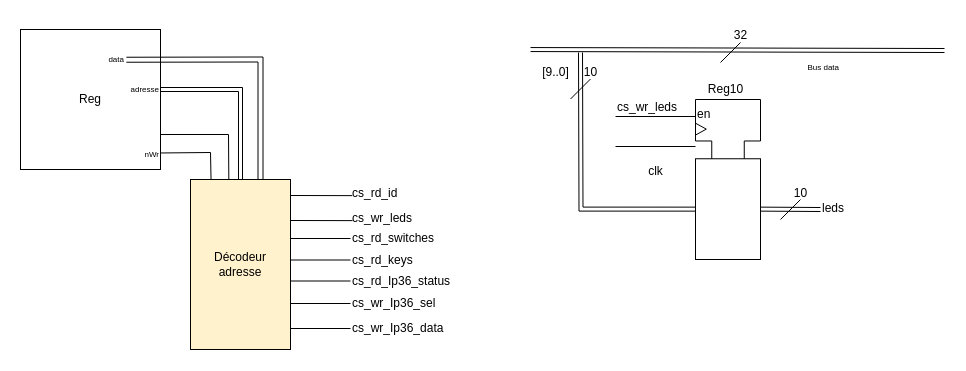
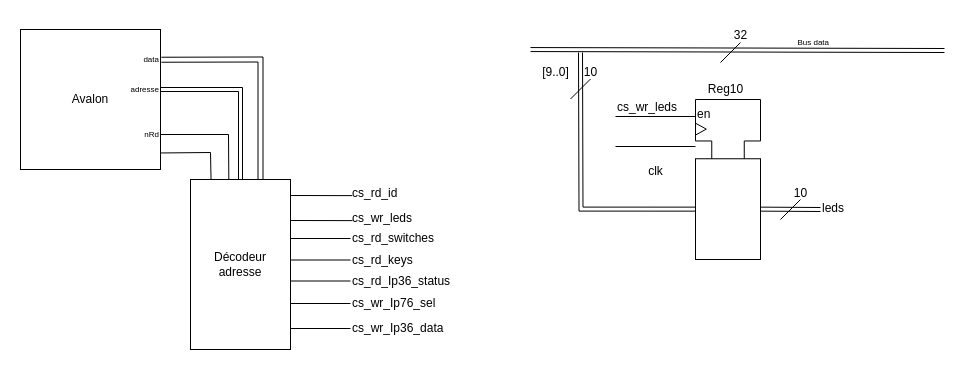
  <mxCell id="0" />
  <mxCell id="1" parent="0" />
- <mxCell id="2" value="Reg" style="whiteSpace=wrap;html=1;aspect=fixed;fontColor=#000000;" vertex="1" parent="1"><mxGeometry x="20" y="29" width="140" height="140" as="geometry" /></mxCell>
+ <mxCell id="2" value="Avalon" style="whiteSpace=wrap;html=1;aspect=fixed;fontColor=#000000;" vertex="1" parent="1"><mxGeometry x="20" y="29" width="140" height="140" as="geometry" /></mxCell>
  <mxCell id="3" value="" style="shape=link;endArrow=classic;html=1;rounded=0;width=5;entryX=0.75;entryY=0;entryDx=0;entryDy=0;fontColor=#000000;exitX=1.022;exitY=0.512;exitDx=0;exitDy=0;exitPerimeter=0;" edge="1" parent="1" source="8"><mxGeometry width="50" height="50" relative="1" as="geometry"><mxPoint x="260" y="59" as="sourcePoint" /><mxPoint x="260" y="179" as="targetPoint" /><Array as="points"><mxPoint x="260" y="59" /></Array></mxGeometry></mxCell>
  <mxCell id="4" value="" style="endArrow=none;html=1;rounded=0;entryX=1;entryY=0.75;entryDx=0;entryDy=0;exitX=0.354;exitY=-0.002;exitDx=0;exitDy=0;exitPerimeter=0;fontColor=#000000;" edge="1" parent="1" target="2"><mxGeometry width="50" height="50" relative="1" as="geometry"><mxPoint x="228.32" y="178.84" as="sourcePoint" /><mxPoint x="220" y="129" as="targetPoint" /><Array as="points"><mxPoint x="228" y="134" /></Array></mxGeometry></mxCell>
  <mxCell id="5" value="" style="endArrow=none;html=1;rounded=0;exitX=1;exitY=0.882;exitDx=0;exitDy=0;exitPerimeter=0;entryX=0.132;entryY=0.009;entryDx=0;entryDy=0;entryPerimeter=0;fontColor=#000000;" edge="1" parent="1" source="2"><mxGeometry width="50" height="50" relative="1" as="geometry"><mxPoint x="210" y="159" as="sourcePoint" /><mxPoint x="210.56" y="179.72" as="targetPoint" /><Array as="points"><mxPoint x="210" y="152" /></Array></mxGeometry></mxCell>
- <mxCell id="6" value="nWr" style="text;html=1;align=right;verticalAlign=middle;resizable=0;points=[];autosize=1;strokeColor=none;fillColor=none;fontSize=8;fontColor=#000000;" vertex="1" parent="1"><mxGeometry x="120" y="144" width="40" height="20" as="geometry" /></mxCell>
- <mxCell id="8" value="data" style="text;html=1;align=right;verticalAlign=middle;resizable=0;points=[];autosize=1;strokeColor=none;fillColor=none;fontSize=8;fontColor=#000000;" vertex="1" parent="1"><mxGeometry x="85" y="49" width="40" height="20" as="geometry" /></mxCell>
+ <mxCell id="7" value="nRd" style="text;html=1;align=right;verticalAlign=middle;resizable=0;points=[];autosize=1;strokeColor=none;fillColor=none;fontSize=8;fontColor=#000000;" vertex="1" parent="1"><mxGeometry x="120" y="124" width="40" height="20" as="geometry" /></mxCell>
+ <mxCell id="8" value="data" style="text;html=1;align=right;verticalAlign=middle;resizable=0;points=[];autosize=1;strokeColor=none;fillColor=none;fontSize=8;fontColor=#000000;" vertex="1" parent="1"><mxGeometry x="120" y="49" width="40" height="20" as="geometry" /></mxCell>
  <mxCell id="9" value="adresse" style="text;html=1;align=right;verticalAlign=middle;resizable=0;points=[];autosize=1;strokeColor=none;fillColor=none;fontSize=8;fontColor=#000000;" vertex="1" parent="1"><mxGeometry x="110" y="79" width="50" height="20" as="geometry" /></mxCell>
  <mxCell id="10" value="" style="shape=link;endArrow=classic;html=1;rounded=0;entryX=0.5;entryY=0;entryDx=0;entryDy=0;fontColor=#000000;" edge="1" parent="1"><mxGeometry width="50" height="50" relative="1" as="geometry"><mxPoint x="160" y="89" as="sourcePoint" /><mxPoint x="240" y="179" as="targetPoint" /><Array as="points"><mxPoint x="240" y="89" /></Array></mxGeometry></mxCell>
- <mxCell id="11" value="Décodeur&lt;br&gt;adresse" style="rounded=0;whiteSpace=wrap;html=1;fontColor=#000000;fillColor=#fff2cc;" vertex="1" parent="1"><mxGeometry x="190" y="179" width="100" height="170" as="geometry" /></mxCell>
+ <mxCell id="11" value="Décodeur&lt;br&gt;adresse" style="rounded=0;whiteSpace=wrap;html=1;fontColor=#000000;" vertex="1" parent="1"><mxGeometry x="190" y="179" width="100" height="170" as="geometry" /></mxCell>
  <mxCell id="12" value="" style="endArrow=none;html=1;rounded=0;entryX=0.025;entryY=0.571;entryDx=0;entryDy=0;entryPerimeter=0;fontColor=#000000;" edge="1" parent="1" target="13"><mxGeometry width="50" height="50" relative="1" as="geometry"><mxPoint x="290" y="220" as="sourcePoint" /><mxPoint x="370" y="226" as="targetPoint" /></mxGeometry></mxCell>
  <mxCell id="13" value="cs_wr_leds" style="text;html=1;align=left;verticalAlign=middle;resizable=0;points=[];autosize=1;strokeColor=none;fillColor=none;fontColor=#000000;" vertex="1" parent="1"><mxGeometry x="350" y="203" width="80" height="30" as="geometry" /></mxCell>
  <mxCell id="14" value="" style="endArrow=none;html=1;rounded=0;exitX=0.998;exitY=0.267;exitDx=0;exitDy=0;exitPerimeter=0;fontColor=#000000;" edge="1" parent="1" target="15"><mxGeometry width="50" height="50" relative="1" as="geometry"><mxPoint x="290" y="238" as="sourcePoint" /><mxPoint x="370" y="243" as="targetPoint" /></mxGeometry></mxCell>
  <mxCell id="15" value="cs_rd_switches" style="text;html=1;align=left;verticalAlign=middle;resizable=0;points=[];autosize=1;strokeColor=none;fillColor=none;fontColor=#000000;" vertex="1" parent="1"><mxGeometry x="350" y="223" width="110" height="30" as="geometry" /></mxCell>
  <mxCell id="16" value="" style="endArrow=none;html=1;rounded=0;exitX=0.998;exitY=0.267;exitDx=0;exitDy=0;exitPerimeter=0;fontColor=#000000;" edge="1" parent="1" target="17"><mxGeometry width="50" height="50" relative="1" as="geometry"><mxPoint x="290" y="259.5" as="sourcePoint" /><mxPoint x="370" y="264.5" as="targetPoint" /></mxGeometry></mxCell>
  <mxCell id="17" value="cs_rd_keys" style="text;html=1;align=left;verticalAlign=middle;resizable=0;points=[];autosize=1;strokeColor=none;fillColor=none;fontColor=#000000;" vertex="1" parent="1"><mxGeometry x="350" y="244.5" width="80" height="30" as="geometry" /></mxCell>
  <mxCell id="18" value="" style="endArrow=none;html=1;rounded=0;exitX=0.998;exitY=0.267;exitDx=0;exitDy=0;exitPerimeter=0;fontColor=#000000;" edge="1" parent="1" target="19"><mxGeometry width="50" height="50" relative="1" as="geometry"><mxPoint x="290" y="280.5" as="sourcePoint" /><mxPoint x="370" y="285.5" as="targetPoint" /></mxGeometry></mxCell>
  <mxCell id="19" value="cs_rd_Ip36_status" style="text;html=1;align=left;verticalAlign=middle;resizable=0;points=[];autosize=1;strokeColor=none;fillColor=none;fontColor=#000000;" vertex="1" parent="1"><mxGeometry x="350" y="265.5" width="120" height="30" as="geometry" /></mxCell>
  <mxCell id="20" value="" style="endArrow=none;html=1;rounded=0;exitX=0.998;exitY=0.267;exitDx=0;exitDy=0;exitPerimeter=0;fontColor=#000000;" edge="1" parent="1" target="21"><mxGeometry width="50" height="50" relative="1" as="geometry"><mxPoint x="290" y="303" as="sourcePoint" /><mxPoint x="370" y="308" as="targetPoint" /></mxGeometry></mxCell>
- <mxCell id="21" value="cs_wr_Ip36_sel" style="text;html=1;align=left;verticalAlign=middle;resizable=0;points=[];autosize=1;strokeColor=none;fillColor=none;fontColor=#000000;" vertex="1" parent="1"><mxGeometry x="350" y="288" width="110" height="30" as="geometry" /></mxCell>
+ <mxCell id="21" value="cs_wr_Ip76_sel" style="text;html=1;align=left;verticalAlign=middle;resizable=0;points=[];autosize=1;strokeColor=none;fillColor=none;fontColor=#000000;" vertex="1" parent="1"><mxGeometry x="350" y="288" width="110" height="30" as="geometry" /></mxCell>
  <mxCell id="22" value="" style="endArrow=none;html=1;rounded=0;exitX=0.998;exitY=0.267;exitDx=0;exitDy=0;exitPerimeter=0;fontColor=#000000;" edge="1" parent="1" target="23"><mxGeometry width="50" height="50" relative="1" as="geometry"><mxPoint x="290" y="328" as="sourcePoint" /><mxPoint x="370" y="333" as="targetPoint" /></mxGeometry></mxCell>
  <mxCell id="23" value="cs_wr_Ip36_data" style="text;html=1;align=left;verticalAlign=middle;resizable=0;points=[];autosize=1;strokeColor=none;fillColor=none;fontColor=#000000;" vertex="1" parent="1"><mxGeometry x="350" y="313" width="110" height="30" as="geometry" /></mxCell>
  <mxCell id="24" value="" style="endArrow=none;html=1;rounded=0;entryX=0.025;entryY=0.571;entryDx=0;entryDy=0;entryPerimeter=0;fontColor=#000000;" edge="1" parent="1" target="25"><mxGeometry width="50" height="50" relative="1" as="geometry"><mxPoint x="290" y="195" as="sourcePoint" /><mxPoint x="370" y="201" as="targetPoint" /></mxGeometry></mxCell>
  <mxCell id="25" value="cs_rd_id" style="text;html=1;align=left;verticalAlign=middle;resizable=0;points=[];autosize=1;strokeColor=none;fillColor=none;fontColor=#000000;" vertex="1" parent="1"><mxGeometry x="350" y="178" width="70" height="30" as="geometry" /></mxCell>
  <mxCell id="26" style="edgeStyle=orthogonalEdgeStyle;rounded=0;orthogonalLoop=1;jettySize=auto;html=1;exitX=0;exitY=0.5;exitDx=0;exitDy=0;shape=link;fontColor=#000000;" edge="1" parent="1" source="45"><mxGeometry relative="1" as="geometry"><mxPoint x="580" y="52" as="targetPoint" /></mxGeometry></mxCell>
  <mxCell id="27" value="" style="endArrow=none;html=1;rounded=0;endFill=0;fontColor=#000000;" edge="1" parent="1"><mxGeometry width="50" height="50" relative="1" as="geometry"><mxPoint x="615" y="116" as="sourcePoint" /><mxPoint x="695" y="116" as="targetPoint" /></mxGeometry></mxCell>
  <mxCell id="28" value="" style="endArrow=none;html=1;rounded=0;endFill=0;fontColor=#000000;" edge="1" parent="1"><mxGeometry width="50" height="50" relative="1" as="geometry"><mxPoint x="615" y="146" as="sourcePoint" /><mxPoint x="695" y="146" as="targetPoint" /></mxGeometry></mxCell>
  <mxCell id="29" value="clk" style="text;html=1;align=center;verticalAlign=middle;resizable=0;points=[];autosize=1;strokeColor=none;fillColor=none;fontColor=#000000;" vertex="1" parent="1"><mxGeometry x="635" y="156" width="40" height="30" as="geometry" /></mxCell>
  <mxCell id="30" value="cs_wr_leds" style="text;html=1;align=left;verticalAlign=middle;resizable=0;points=[];autosize=1;strokeColor=none;fillColor=none;fontColor=#000000;" vertex="1" parent="1"><mxGeometry x="615" y="92" width="80" height="30" as="geometry" /></mxCell>
- <mxCell id="31" value="Bus data" style="text;html=1;align=right;verticalAlign=middle;resizable=0;points=[];autosize=1;strokeColor=none;fillColor=none;fontSize=8;fontColor=#000000;" vertex="1" parent="1"><mxGeometry x="780" y="57" width="60" height="20" as="geometry" /></mxCell>
+ <mxCell id="31" value="Bus data" style="text;html=1;align=right;verticalAlign=middle;resizable=0;points=[];autosize=1;strokeColor=none;fillColor=none;fontSize=8;fontColor=#000000;" vertex="1" parent="1"><mxGeometry x="770" y="32" width="60" height="20" as="geometry" /></mxCell>
  <mxCell id="32" value="" style="endArrow=none;html=1;rounded=0;shape=link;entryX=1;entryY=0.5;entryDx=0;entryDy=0;fontColor=#000000;" edge="1" parent="1" target="45"><mxGeometry width="50" height="50" relative="1" as="geometry"><mxPoint x="820" y="209" as="sourcePoint" /><mxPoint x="850" y="282" as="targetPoint" /><Array as="points" /></mxGeometry></mxCell>
  <mxCell id="33" value="leds" style="text;html=1;align=left;verticalAlign=middle;resizable=0;points=[];autosize=1;strokeColor=none;fillColor=none;fontColor=#000000;" vertex="1" parent="1"><mxGeometry x="820" y="193" width="50" height="30" as="geometry" /></mxCell>
  <mxCell id="34" value="" style="endArrow=none;html=1;rounded=0;fontColor=#000000;" edge="1" parent="1"><mxGeometry width="50" height="50" relative="1" as="geometry"><mxPoint x="720" y="62" as="sourcePoint" /><mxPoint x="740" y="42" as="targetPoint" /></mxGeometry></mxCell>
  <mxCell id="35" value="32" style="text;html=1;align=center;verticalAlign=middle;resizable=0;points=[];autosize=1;strokeColor=none;fillColor=none;fontColor=#000000;" vertex="1" parent="1"><mxGeometry x="720" y="20" width="40" height="30" as="geometry" /></mxCell>
  <mxCell id="36" value="" style="endArrow=none;html=1;rounded=0;fontColor=#000000;" edge="1" parent="1"><mxGeometry width="50" height="50" relative="1" as="geometry"><mxPoint x="570" y="98.5" as="sourcePoint" /><mxPoint x="590" y="78.5" as="targetPoint" /></mxGeometry></mxCell>
  <mxCell id="37" value="10" style="text;html=1;align=center;verticalAlign=middle;resizable=0;points=[];autosize=1;strokeColor=none;fillColor=none;fontColor=#000000;" vertex="1" parent="1"><mxGeometry x="570" y="56.5" width="40" height="30" as="geometry" /></mxCell>
  <mxCell id="38" value="[9..0]" style="text;html=1;align=center;verticalAlign=middle;resizable=0;points=[];autosize=1;strokeColor=none;fillColor=none;fontColor=#000000;" vertex="1" parent="1"><mxGeometry x="530" y="56.5" width="50" height="30" as="geometry" /></mxCell>
  <mxCell id="39" value="" style="endArrow=none;html=1;rounded=0;fontColor=#000000;" edge="1" parent="1"><mxGeometry width="50" height="50" relative="1" as="geometry"><mxPoint x="780" y="219" as="sourcePoint" /><mxPoint x="800" y="199" as="targetPoint" /></mxGeometry></mxCell>
  <mxCell id="40" value="10" style="text;html=1;align=center;verticalAlign=middle;resizable=0;points=[];autosize=1;strokeColor=none;fillColor=none;fontColor=#000000;" vertex="1" parent="1"><mxGeometry x="780" y="178" width="40" height="30" as="geometry" /></mxCell>
  <mxCell id="41" value="" style="shape=link;endArrow=classic;html=1;rounded=0;fontColor=#000000;" edge="1" parent="1"><mxGeometry width="50" height="50" relative="1" as="geometry"><mxPoint x="530" y="49.05" as="sourcePoint" /><mxPoint x="944" y="50" as="targetPoint" /></mxGeometry></mxCell>
  <mxCell id="42" value="" style="group" vertex="1" connectable="0" parent="1"><mxGeometry x="695" y="74" width="65" height="185" as="geometry" /></mxCell>
  <mxCell id="43" value="Reg10" style="text;html=1;align=center;verticalAlign=middle;resizable=0;points=[];autosize=1;strokeColor=none;fillColor=none;fontColor=#000000;" vertex="1" parent="42"><mxGeometry width="60" height="30" as="geometry" /></mxCell>
  <mxCell id="44" value="" style="group" vertex="1" connectable="0" parent="42"><mxGeometry y="25" width="65" height="160" as="geometry" /></mxCell>
  <mxCell id="45" value="" style="rounded=0;whiteSpace=wrap;html=1;fontColor=#000000;" vertex="1" parent="44"><mxGeometry y="59.259" width="65" height="100.741" as="geometry" /></mxCell>
  <mxCell id="46" value="" style="endArrow=none;html=1;rounded=0;exitX=0.25;exitY=0;exitDx=0;exitDy=0;fontColor=#000000;" edge="1" parent="44" source="45"><mxGeometry width="50" height="50" relative="1" as="geometry"><mxPoint x="21.667" y="41.481" as="sourcePoint" /><mxPoint x="16.25" y="41.481" as="targetPoint" /></mxGeometry></mxCell>
  <mxCell id="47" value="" style="endArrow=none;html=1;rounded=0;exitX=0.75;exitY=0;exitDx=0;exitDy=0;fontColor=#000000;" edge="1" parent="44" source="45"><mxGeometry width="50" height="50" relative="1" as="geometry"><mxPoint x="21.667" y="65.185" as="sourcePoint" /><mxPoint x="48.75" y="41.481" as="targetPoint" /></mxGeometry></mxCell>
  <mxCell id="48" value="" style="endArrow=none;html=1;rounded=0;fontColor=#000000;" edge="1" parent="44"><mxGeometry width="50" height="50" relative="1" as="geometry"><mxPoint x="16.25" y="41.481" as="sourcePoint" /><mxPoint y="41.481" as="targetPoint" /></mxGeometry></mxCell>
  <mxCell id="49" value="" style="endArrow=none;html=1;rounded=0;fontColor=#000000;" edge="1" parent="44"><mxGeometry width="50" height="50" relative="1" as="geometry"><mxPoint x="48.75" y="41.481" as="sourcePoint" /><mxPoint x="65" y="41.481" as="targetPoint" /></mxGeometry></mxCell>
  <mxCell id="50" value="" style="endArrow=none;html=1;rounded=0;fontColor=#000000;" edge="1" parent="44"><mxGeometry width="50" height="50" relative="1" as="geometry"><mxPoint y="41.481" as="sourcePoint" /><mxPoint as="targetPoint" /></mxGeometry></mxCell>
  <mxCell id="51" value="" style="endArrow=none;html=1;rounded=0;fontColor=#000000;" edge="1" parent="44"><mxGeometry width="50" height="50" relative="1" as="geometry"><mxPoint x="65" as="sourcePoint" /><mxPoint as="targetPoint" /></mxGeometry></mxCell>
  <mxCell id="52" value="" style="endArrow=none;html=1;rounded=0;fontColor=#000000;" edge="1" parent="44"><mxGeometry width="50" height="50" relative="1" as="geometry"><mxPoint x="65" as="sourcePoint" /><mxPoint x="65" y="41.481" as="targetPoint" /></mxGeometry></mxCell>
  <mxCell id="53" value="en" style="text;html=1;align=left;verticalAlign=middle;resizable=0;points=[];autosize=1;strokeColor=none;fillColor=none;fontColor=#000000;" vertex="1" parent="44"><mxGeometry width="40" height="30" as="geometry" /></mxCell>
  <mxCell id="54" value="" style="triangle;whiteSpace=wrap;html=1;fontColor=#000000;" vertex="1" parent="44"><mxGeometry y="23.704" width="10.833" height="11.852" as="geometry" /></mxCell>
